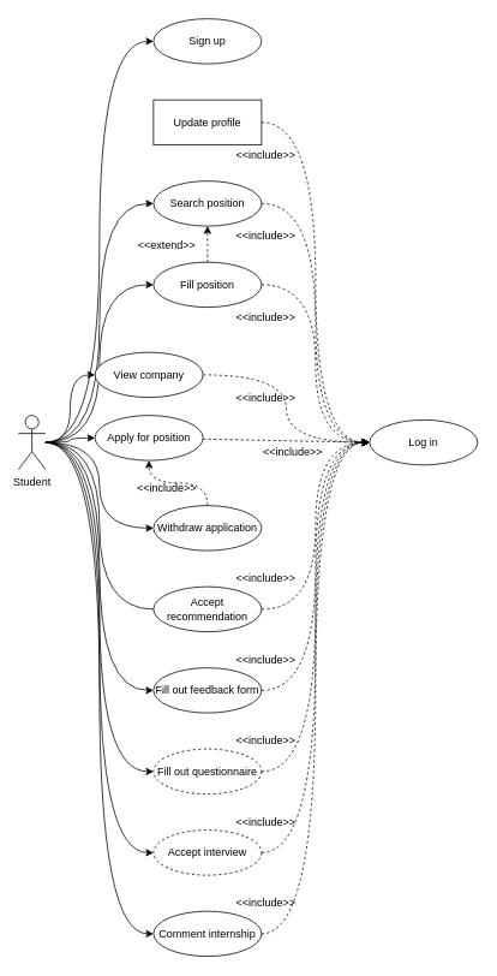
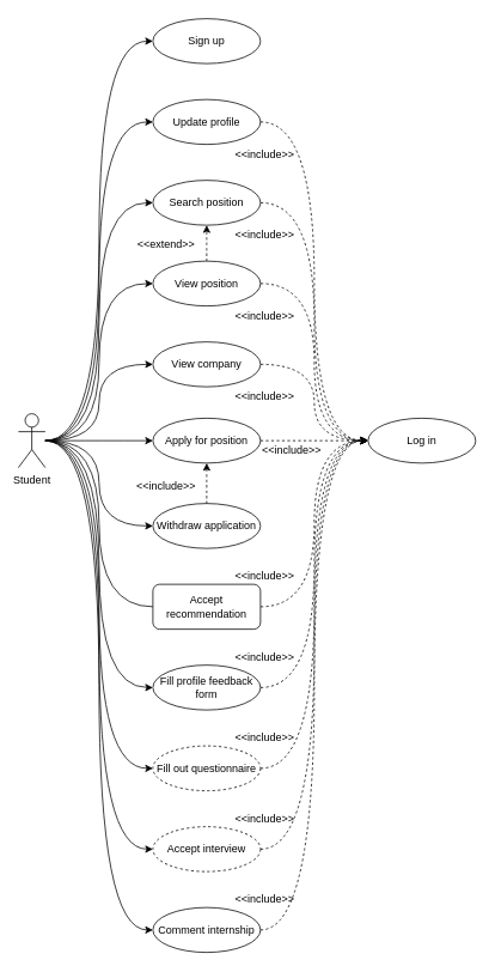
  <mxCell id="0" />
  <mxCell id="1" parent="0" />
+ <mxCell id="2" style="edgeStyle=orthogonalEdgeStyle;rounded=0;orthogonalLoop=1;jettySize=auto;html=1;entryX=0;entryY=0.5;entryDx=0;entryDy=0;curved=1;" edge="1" parent="1" source="14" target="18"><mxGeometry relative="1" as="geometry" /></mxCell>
  <mxCell id="3" style="edgeStyle=orthogonalEdgeStyle;rounded=0;orthogonalLoop=1;jettySize=auto;html=1;entryX=0;entryY=0.5;entryDx=0;entryDy=0;curved=1;" edge="1" parent="1" source="14" target="16"><mxGeometry relative="1" as="geometry" /></mxCell>
  <mxCell id="4" style="edgeStyle=orthogonalEdgeStyle;rounded=0;orthogonalLoop=1;jettySize=auto;html=1;entryX=0;entryY=0.5;entryDx=0;entryDy=0;curved=1;" edge="1" parent="1" source="14" target="22"><mxGeometry relative="1" as="geometry" /></mxCell>
  <mxCell id="5" style="edgeStyle=orthogonalEdgeStyle;rounded=0;orthogonalLoop=1;jettySize=auto;html=1;entryX=0;entryY=0.5;entryDx=0;entryDy=0;curved=1;" edge="1" parent="1" source="14" target="25"><mxGeometry relative="1" as="geometry" /></mxCell>
  <mxCell id="6" style="edgeStyle=orthogonalEdgeStyle;rounded=0;orthogonalLoop=1;jettySize=auto;html=1;entryX=0;entryY=0.5;entryDx=0;entryDy=0;curved=1;" edge="1" parent="1" source="14" target="27"><mxGeometry relative="1" as="geometry" /></mxCell>
  <mxCell id="7" style="edgeStyle=orthogonalEdgeStyle;rounded=0;orthogonalLoop=1;jettySize=auto;html=1;entryX=0;entryY=0.5;entryDx=0;entryDy=0;curved=1;" edge="1" parent="1" source="14" target="29"><mxGeometry relative="1" as="geometry" /></mxCell>
  <mxCell id="8" style="edgeStyle=orthogonalEdgeStyle;rounded=0;orthogonalLoop=1;jettySize=auto;html=1;entryX=0;entryY=0.5;entryDx=0;entryDy=0;curved=1;" edge="1" parent="1" source="14" target="31"><mxGeometry relative="1" as="geometry" /></mxCell>
  <mxCell id="9" style="edgeStyle=orthogonalEdgeStyle;rounded=0;orthogonalLoop=1;jettySize=auto;html=1;entryX=0;entryY=0.5;entryDx=0;entryDy=0;curved=1;endArrow=none;" edge="1" parent="1" source="14" target="33"><mxGeometry relative="1" as="geometry" /></mxCell>
  <mxCell id="10" style="edgeStyle=orthogonalEdgeStyle;rounded=0;orthogonalLoop=1;jettySize=auto;html=1;entryX=0;entryY=0.5;entryDx=0;entryDy=0;curved=1;" edge="1" parent="1" source="14" target="35"><mxGeometry relative="1" as="geometry" /></mxCell>
  <mxCell id="11" style="edgeStyle=orthogonalEdgeStyle;rounded=0;orthogonalLoop=1;jettySize=auto;html=1;entryX=0;entryY=0.5;entryDx=0;entryDy=0;curved=1;" edge="1" parent="1" source="14" target="37"><mxGeometry relative="1" as="geometry" /></mxCell>
  <mxCell id="12" style="edgeStyle=orthogonalEdgeStyle;rounded=0;orthogonalLoop=1;jettySize=auto;html=1;entryX=0;entryY=0.5;entryDx=0;entryDy=0;curved=1;" edge="1" parent="1" source="14" target="39"><mxGeometry relative="1" as="geometry" /></mxCell>
  <mxCell id="13" style="edgeStyle=orthogonalEdgeStyle;rounded=0;orthogonalLoop=1;jettySize=auto;html=1;entryX=0;entryY=0.5;entryDx=0;entryDy=0;curved=1;" edge="1" parent="1" source="14" target="52"><mxGeometry relative="1" as="geometry" /></mxCell>
  <mxCell id="14" value="Student" style="shape=umlActor;verticalLabelPosition=bottom;verticalAlign=top;html=1;outlineConnect=0;" vertex="1" parent="1"><mxGeometry x="20" y="460" width="30" height="60" as="geometry" /></mxCell>
  <mxCell id="15" value="Log in" style="ellipse;whiteSpace=wrap;html=1;" vertex="1" parent="1"><mxGeometry x="410" y="465" width="120" height="50" as="geometry" /></mxCell>
  <mxCell id="16" value="Sign up" style="ellipse;whiteSpace=wrap;html=1;" vertex="1" parent="1"><mxGeometry x="170" y="20" width="120" height="50" as="geometry" /></mxCell>
  <mxCell id="17" style="edgeStyle=orthogonalEdgeStyle;rounded=0;orthogonalLoop=1;jettySize=auto;html=1;entryX=0;entryY=0.5;entryDx=0;entryDy=0;curved=1;dashed=1;" edge="1" parent="1" source="18" target="15"><mxGeometry relative="1" as="geometry" /></mxCell>
- <mxCell id="18" value="Update profile" style="whiteSpace=wrap;html=1;rounded=0;" vertex="1" parent="1"><mxGeometry x="170" y="110" width="120" height="50" as="geometry" /></mxCell>
+ <mxCell id="18" value="Update profile" style="ellipse;whiteSpace=wrap;html=1;" vertex="1" parent="1"><mxGeometry x="170" y="110" width="120" height="50" as="geometry" /></mxCell>
  <mxCell id="19" value="&amp;lt;&amp;lt;include&amp;gt;&amp;gt;" style="text;html=1;align=center;verticalAlign=middle;whiteSpace=wrap;rounded=0;" vertex="1" parent="1"><mxGeometry x="270" y="170" width="50" as="geometry" /></mxCell>
  <mxCell id="20" style="edgeStyle=orthogonalEdgeStyle;rounded=0;orthogonalLoop=1;jettySize=auto;html=1;exitX=0.5;exitY=1;exitDx=0;exitDy=0;" edge="1" parent="1"><mxGeometry relative="1" as="geometry"><mxPoint x="345" y="440" as="sourcePoint" /><mxPoint x="345" y="440" as="targetPoint" /></mxGeometry></mxCell>
  <mxCell id="21" style="edgeStyle=orthogonalEdgeStyle;rounded=0;orthogonalLoop=1;jettySize=auto;html=1;entryX=0;entryY=0.5;entryDx=0;entryDy=0;curved=1;dashed=1;" edge="1" parent="1" source="22" target="15"><mxGeometry relative="1" as="geometry" /></mxCell>
  <mxCell id="22" value="Search position" style="ellipse;whiteSpace=wrap;html=1;" vertex="1" parent="1"><mxGeometry x="170" y="200" width="120" height="50" as="geometry" /></mxCell>
  <mxCell id="23" style="edgeStyle=orthogonalEdgeStyle;rounded=0;orthogonalLoop=1;jettySize=auto;html=1;entryX=0;entryY=0.5;entryDx=0;entryDy=0;curved=1;dashed=1;" edge="1" parent="1" source="25" target="15"><mxGeometry relative="1" as="geometry" /></mxCell>
  <mxCell id="24" style="edgeStyle=orthogonalEdgeStyle;rounded=0;orthogonalLoop=1;jettySize=auto;html=1;entryX=0.5;entryY=1;entryDx=0;entryDy=0;curved=1;dashed=1;" edge="1" parent="1" source="25" target="22"><mxGeometry relative="1" as="geometry" /></mxCell>
- <mxCell id="25" value="Fill position" style="ellipse;whiteSpace=wrap;html=1;" vertex="1" parent="1"><mxGeometry x="170" y="290" width="120" height="50" as="geometry" /></mxCell>
+ <mxCell id="25" value="View position" style="ellipse;whiteSpace=wrap;html=1;" vertex="1" parent="1"><mxGeometry x="170" y="290" width="120" height="50" as="geometry" /></mxCell>
  <mxCell id="26" style="edgeStyle=orthogonalEdgeStyle;rounded=0;orthogonalLoop=1;jettySize=auto;html=1;entryX=0;entryY=0.5;entryDx=0;entryDy=0;dashed=1;curved=1;" edge="1" parent="1" source="27" target="15"><mxGeometry relative="1" as="geometry" /></mxCell>
- <mxCell id="27" value="View company" style="ellipse;whiteSpace=wrap;html=1;" vertex="1" parent="1"><mxGeometry x="105" y="390" width="120" height="50" as="geometry" /></mxCell>
+ <mxCell id="27" value="View company" style="ellipse;whiteSpace=wrap;html=1;" vertex="1" parent="1"><mxGeometry x="170" y="380" width="120" height="50" as="geometry" /></mxCell>
  <mxCell id="28" style="rounded=0;orthogonalLoop=1;jettySize=auto;html=1;entryX=0;entryY=0.5;entryDx=0;entryDy=0;dashed=1;" edge="1" parent="1" source="29" target="15"><mxGeometry relative="1" as="geometry" /></mxCell>
- <mxCell id="29" value="Apply for position" style="ellipse;whiteSpace=wrap;html=1;" vertex="1" parent="1"><mxGeometry x="105" y="460" width="120" height="50" as="geometry" /></mxCell>
+ <mxCell id="29" value="Apply for position" style="ellipse;whiteSpace=wrap;html=1;" vertex="1" parent="1"><mxGeometry x="170" y="465" width="120" height="50" as="geometry" /></mxCell>
  <mxCell id="30" style="edgeStyle=orthogonalEdgeStyle;rounded=0;orthogonalLoop=1;jettySize=auto;html=1;entryX=0.5;entryY=1;entryDx=0;entryDy=0;curved=1;dashed=1;" edge="1" parent="1" source="31" target="29"><mxGeometry relative="1" as="geometry" /></mxCell>
  <mxCell id="31" value="Withdraw application" style="ellipse;whiteSpace=wrap;html=1;" vertex="1" parent="1"><mxGeometry x="170" y="560" width="120" height="50" as="geometry" /></mxCell>
  <mxCell id="32" style="edgeStyle=orthogonalEdgeStyle;rounded=0;orthogonalLoop=1;jettySize=auto;html=1;entryX=0;entryY=0.5;entryDx=0;entryDy=0;curved=1;dashed=1;" edge="1" parent="1" source="33" target="15"><mxGeometry relative="1" as="geometry" /></mxCell>
- <mxCell id="33" value="Accept recommendation" style="ellipse;whiteSpace=wrap;html=1;" vertex="1" parent="1"><mxGeometry x="170" y="650" width="120" height="50" as="geometry" /></mxCell>
+ <mxCell id="33" value="Accept recommendation" style="whiteSpace=wrap;html=1;rounded=1;" vertex="1" parent="1"><mxGeometry x="170" y="650" width="120" height="50" as="geometry" /></mxCell>
  <mxCell id="34" style="edgeStyle=orthogonalEdgeStyle;rounded=0;orthogonalLoop=1;jettySize=auto;html=1;entryX=0;entryY=0.5;entryDx=0;entryDy=0;curved=1;dashed=1;" edge="1" parent="1" source="35" target="15"><mxGeometry relative="1" as="geometry" /></mxCell>
- <mxCell id="35" value="Fill out feedback form" style="ellipse;whiteSpace=wrap;html=1;" vertex="1" parent="1"><mxGeometry x="170" y="740" width="120" height="50" as="geometry" /></mxCell>
+ <mxCell id="35" value="Fill profile feedback form" style="ellipse;whiteSpace=wrap;html=1;" vertex="1" parent="1"><mxGeometry x="170" y="740" width="120" height="50" as="geometry" /></mxCell>
  <mxCell id="36" style="edgeStyle=orthogonalEdgeStyle;rounded=0;orthogonalLoop=1;jettySize=auto;html=1;entryX=0;entryY=0.5;entryDx=0;entryDy=0;dashed=1;curved=1;" edge="1" parent="1" source="37" target="15"><mxGeometry relative="1" as="geometry" /></mxCell>
  <mxCell id="37" value="Fill out questionnaire" style="ellipse;whiteSpace=wrap;html=1;dashed=1;" vertex="1" parent="1"><mxGeometry x="170" y="830" width="120" height="50" as="geometry" /></mxCell>
  <mxCell id="38" style="edgeStyle=orthogonalEdgeStyle;rounded=0;orthogonalLoop=1;jettySize=auto;html=1;entryX=0;entryY=0.5;entryDx=0;entryDy=0;curved=1;dashed=1;" edge="1" parent="1" source="39" target="15"><mxGeometry relative="1" as="geometry" /></mxCell>
  <mxCell id="39" value="Comment internship" style="ellipse;whiteSpace=wrap;html=1;" vertex="1" parent="1"><mxGeometry x="170" y="1010" width="120" height="50" as="geometry" /></mxCell>
  <mxCell id="40" value="&amp;lt;&amp;lt;extend&amp;gt;&amp;gt;" style="text;html=1;align=center;verticalAlign=middle;whiteSpace=wrap;rounded=0;" vertex="1" parent="1"><mxGeometry x="160" y="270" width="50" as="geometry" /></mxCell>
  <mxCell id="41" value="&amp;lt;&amp;lt;include&amp;gt;&amp;gt;" style="text;html=1;align=center;verticalAlign=middle;whiteSpace=wrap;rounded=0;" vertex="1" parent="1"><mxGeometry x="160" y="540" width="50" as="geometry" /></mxCell>
  <mxCell id="42" value="&amp;lt;&amp;lt;include&amp;gt;&amp;gt;" style="text;html=1;align=center;verticalAlign=middle;whiteSpace=wrap;rounded=0;" vertex="1" parent="1"><mxGeometry x="270" y="910" width="50" as="geometry" /></mxCell>
  <mxCell id="43" value="&amp;lt;&amp;lt;include&amp;gt;&amp;gt;" style="text;html=1;align=center;verticalAlign=middle;whiteSpace=wrap;rounded=0;" vertex="1" parent="1"><mxGeometry x="270" y="440" width="50" as="geometry" /></mxCell>
  <mxCell id="44" value="&amp;lt;&amp;lt;include&amp;gt;&amp;gt;" style="text;html=1;align=center;verticalAlign=middle;whiteSpace=wrap;rounded=0;" vertex="1" parent="1"><mxGeometry x="270" y="350" width="50" as="geometry" /></mxCell>
  <mxCell id="45" value="&amp;lt;&amp;lt;include&amp;gt;&amp;gt;" style="text;html=1;align=center;verticalAlign=middle;whiteSpace=wrap;rounded=0;" vertex="1" parent="1"><mxGeometry x="270" y="260" width="50" as="geometry" /></mxCell>
  <mxCell id="46" value="&amp;lt;&amp;lt;include&amp;gt;&amp;gt;" style="text;html=1;align=center;verticalAlign=middle;whiteSpace=wrap;rounded=0;" vertex="1" parent="1"><mxGeometry x="270" y="640" width="50" as="geometry" /></mxCell>
  <mxCell id="47" value="&amp;lt;&amp;lt;include&amp;gt;&amp;gt;" style="text;html=1;align=center;verticalAlign=middle;whiteSpace=wrap;rounded=0;" vertex="1" parent="1"><mxGeometry x="270" y="730" width="50" as="geometry" /></mxCell>
  <mxCell id="48" value="&amp;lt;&amp;lt;include&amp;gt;&amp;gt;" style="text;html=1;align=center;verticalAlign=middle;whiteSpace=wrap;rounded=0;" vertex="1" parent="1"><mxGeometry x="270" y="820" width="50" as="geometry" /></mxCell>
  <mxCell id="49" value="&amp;lt;&amp;lt;include&amp;gt;&amp;gt;" style="text;html=1;align=center;verticalAlign=middle;whiteSpace=wrap;rounded=0;" vertex="1" parent="1"><mxGeometry x="300" y="500" width="50" as="geometry" /></mxCell>
  <mxCell id="50" style="edgeStyle=orthogonalEdgeStyle;rounded=0;orthogonalLoop=1;jettySize=auto;html=1;exitX=0;exitY=0;exitDx=0;exitDy=0;" edge="1" parent="1" source="48" target="48"><mxGeometry relative="1" as="geometry" /></mxCell>
  <mxCell id="51" style="edgeStyle=orthogonalEdgeStyle;rounded=0;orthogonalLoop=1;jettySize=auto;html=1;entryX=0;entryY=0.5;entryDx=0;entryDy=0;curved=1;dashed=1;" edge="1" parent="1" source="52" target="15"><mxGeometry relative="1" as="geometry" /></mxCell>
  <mxCell id="52" value="Accept interview" style="ellipse;whiteSpace=wrap;html=1;dashed=1;" vertex="1" parent="1"><mxGeometry x="170" y="920" width="120" height="50" as="geometry" /></mxCell>
  <mxCell id="53" value="&amp;lt;&amp;lt;include&amp;gt;&amp;gt;" style="text;html=1;align=center;verticalAlign=middle;whiteSpace=wrap;rounded=0;" vertex="1" parent="1"><mxGeometry x="270" y="1000" width="50" as="geometry" /></mxCell>
